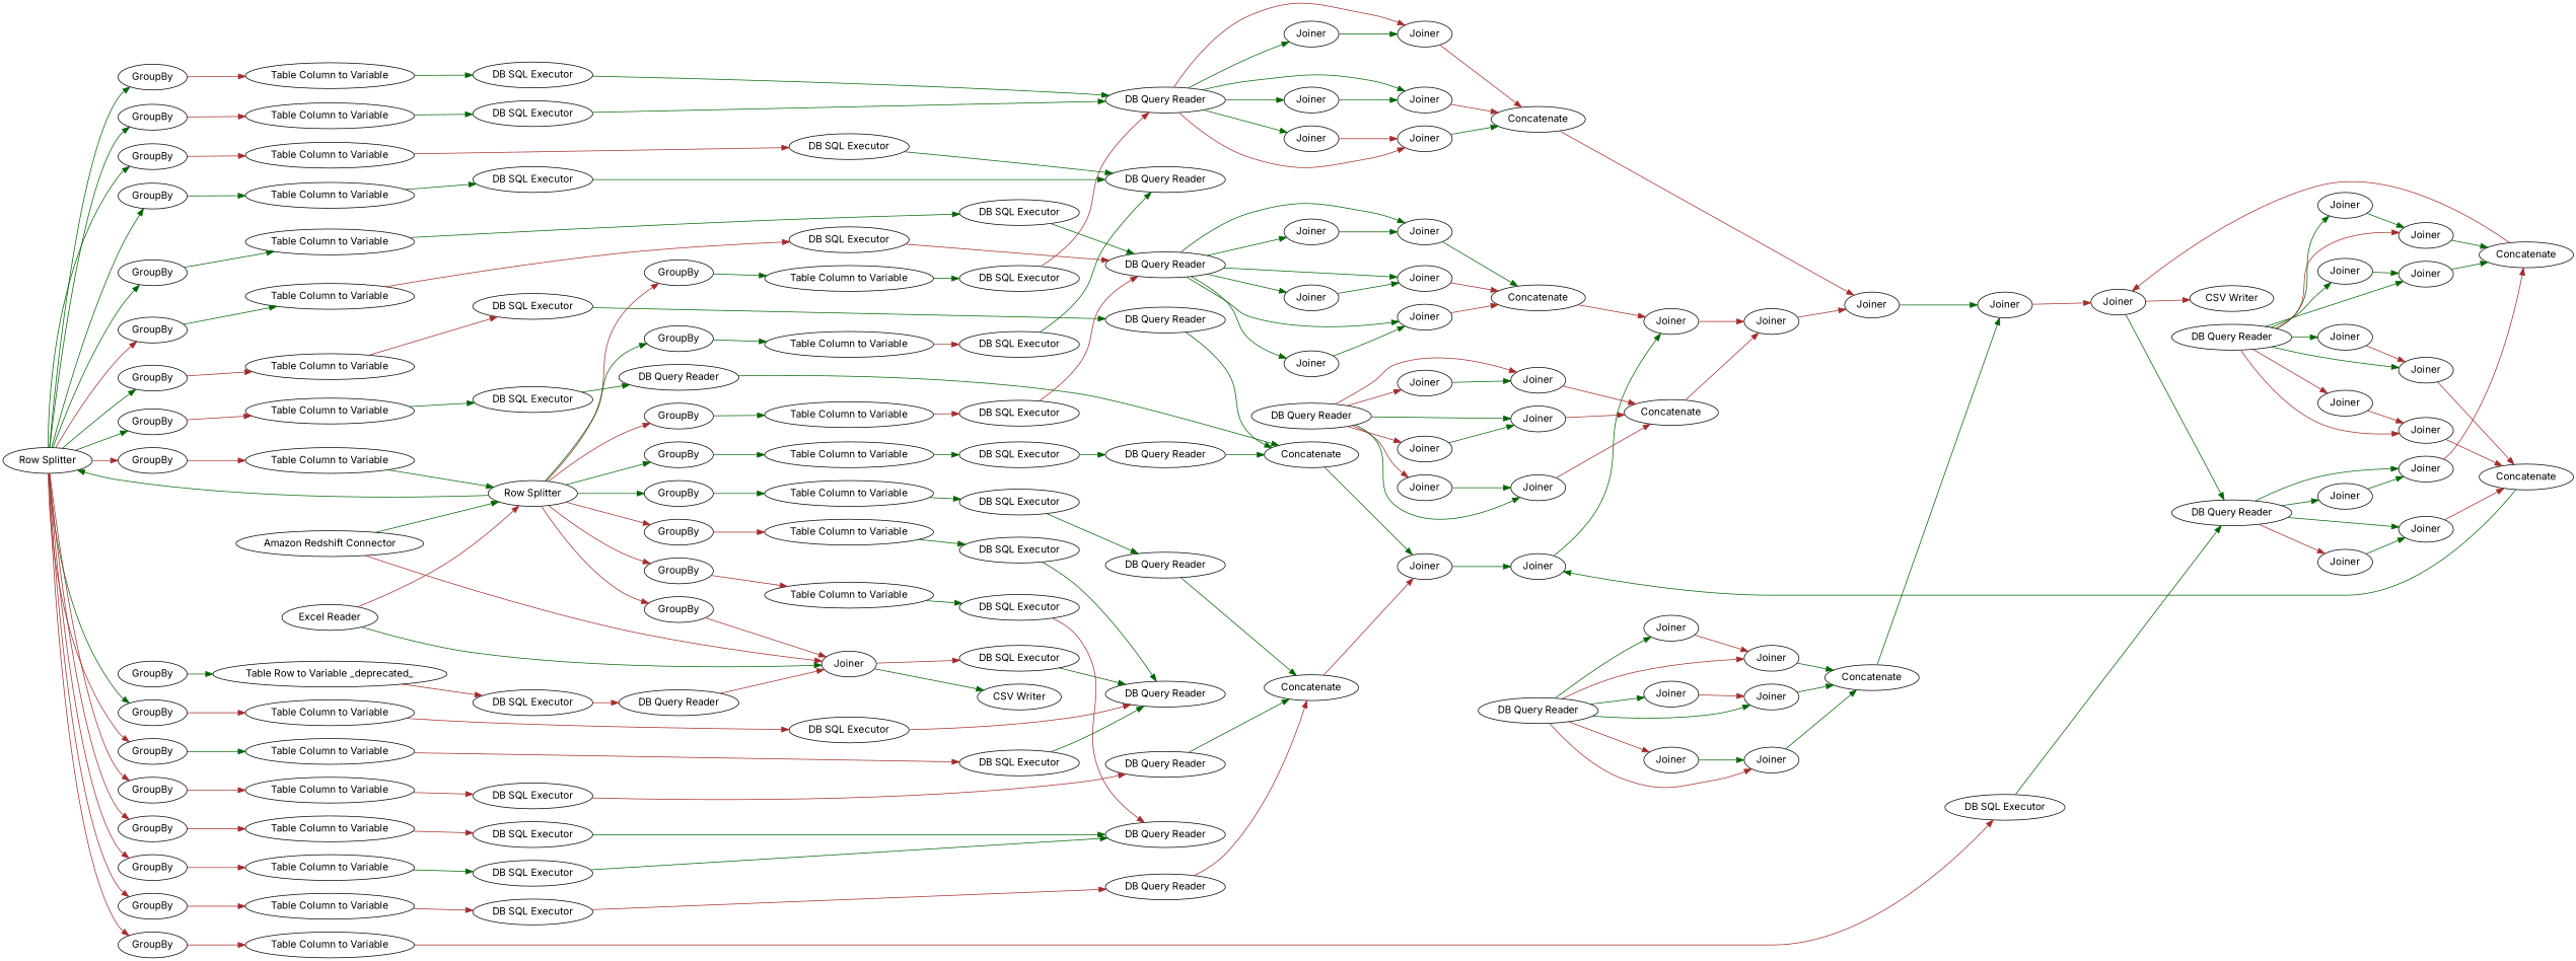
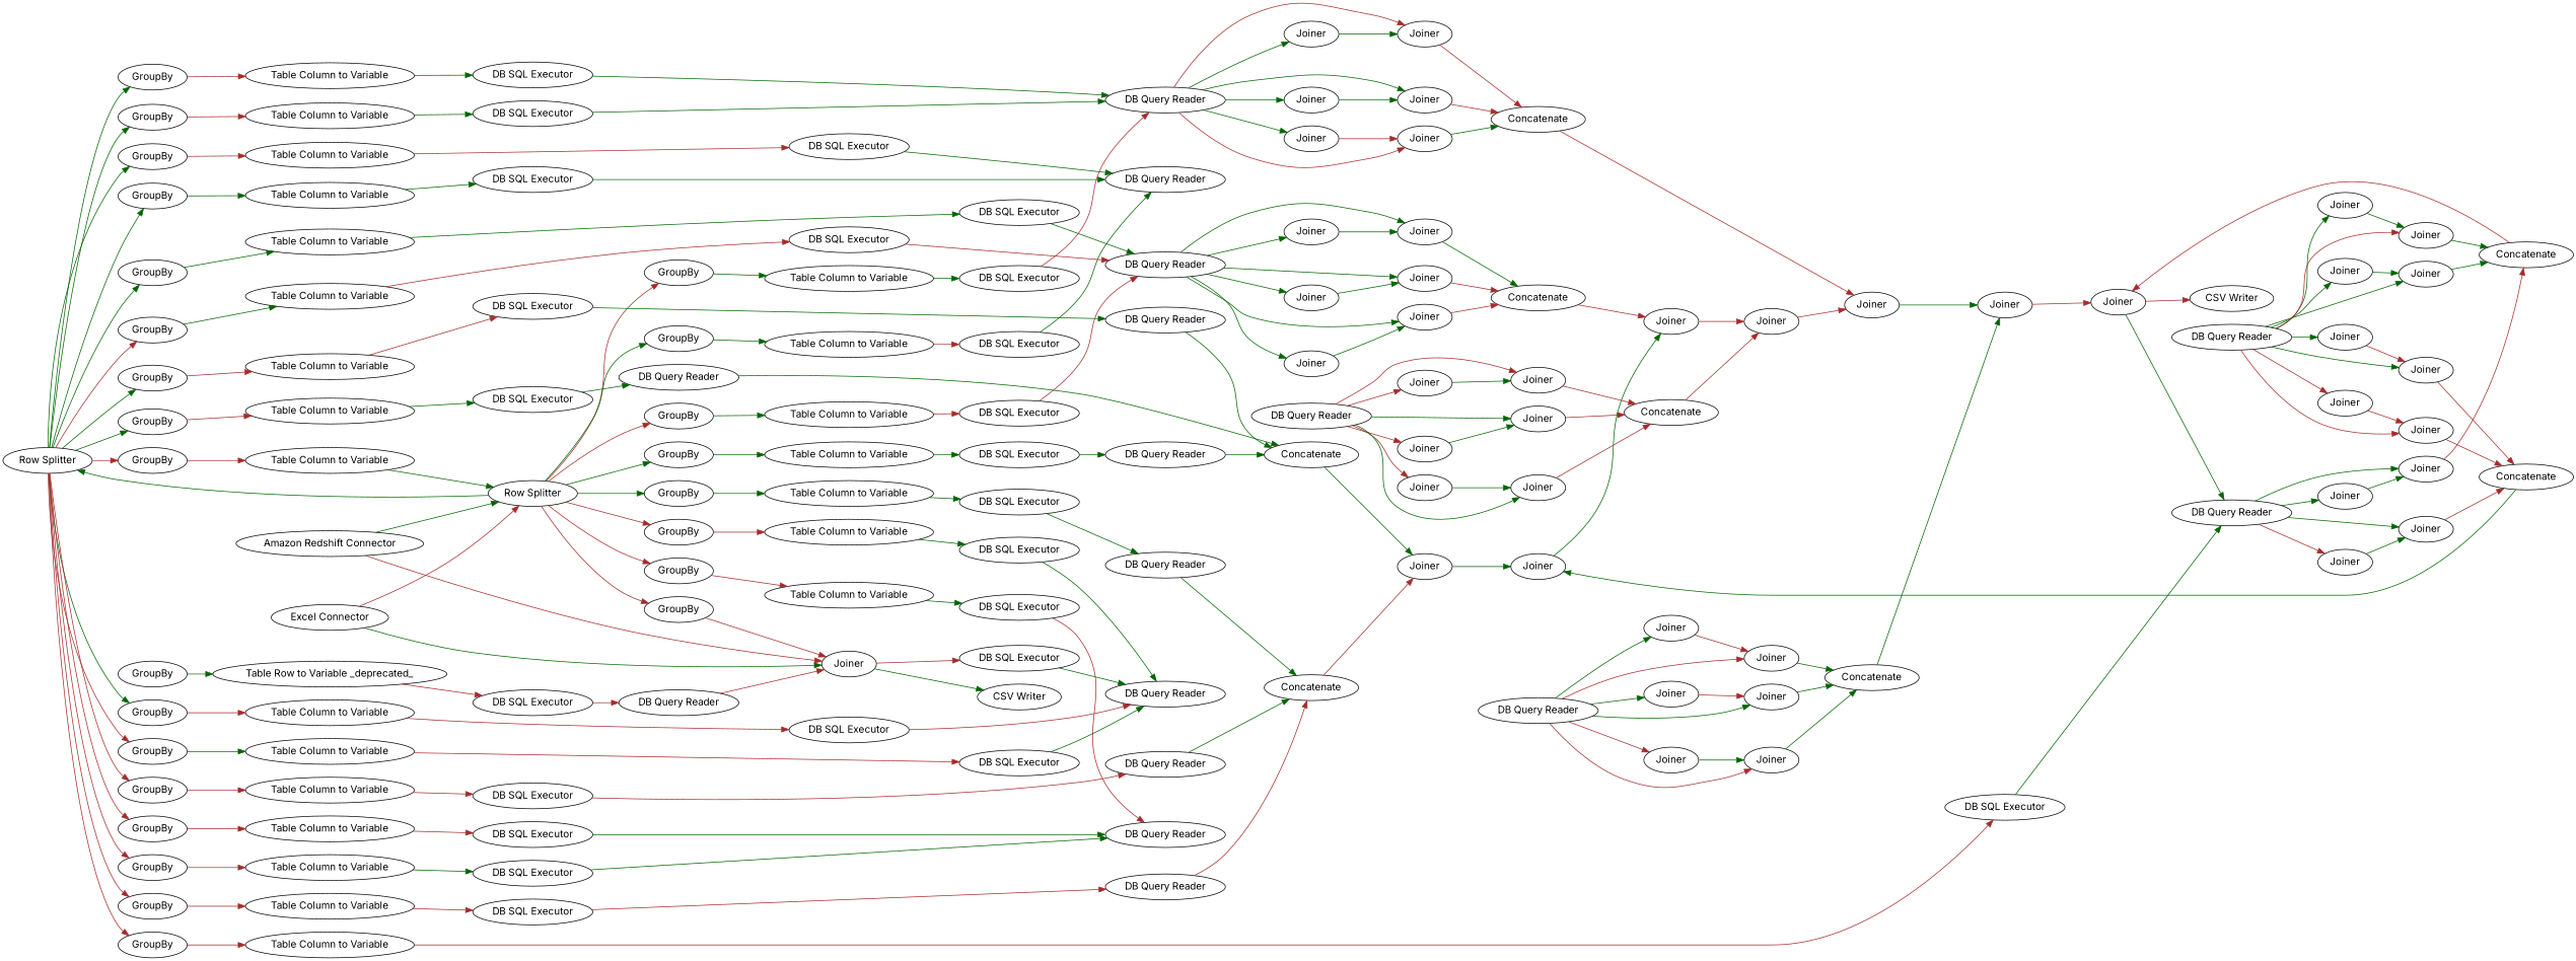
  digraph {
    rankdir=LR
    fontname=Inter
    node [fontname=Inter]
    edge [color=darkgreen fontname=Inter]
    n1 [label="Row Splitter"]
    n2 [label=GroupBy]
    n3 [label=GroupBy]
    n4 [label=GroupBy]
    n5 [label=GroupBy]
    n6 [label=GroupBy]
    n7 [label=GroupBy]
    n8 [label=GroupBy]
    n9 [label=GroupBy]
    n10 [label=GroupBy]
    n11 [label=GroupBy]
    n12 [label=GroupBy]
    n13 [label=GroupBy]
    n14 [label=GroupBy]
    n15 [label=GroupBy]
    n16 [label=GroupBy]
    n17 [label=GroupBy]
    n18 [label="Table Column to Variable"]
    n19 [label="DB Query Reader"]
    n20 [label=Concatenate]
    n21 [label=Joiner]
    n22 [label="DB Query Reader"]
    n23 [label=Joiner]
    n24 [label=Joiner]
    n25 [label=Joiner]
    n26 [label=Joiner]
    n27 [label=Joiner]
    n28 [label=Joiner]
    n29 [label=Joiner]
    n30 [label=Joiner]
    n31 [label=Concatenate]
    n32 [label=Joiner]
    n33 [label=Joiner]
    n34 [label="DB Query Reader"]
    n35 [label="CSV Writer"]
    n36 [label=Joiner]
    n37 [label=Concatenate]
    n38 [label=Joiner]
    n39 [label="Amazon Redshift Connector"]
    n40 [label="Row Splitter"]
    n41 [label=Joiner]
    n42 [label=GroupBy]
    n43 [label=GroupBy]
    n44 [label=GroupBy]
    n45 [label=GroupBy]
    n46 [label=GroupBy]
    n47 [label=GroupBy]
    n48 [label=GroupBy]
    n49 [label=GroupBy]
    n50 [label="Table Column to Variable"]
    n51 [label="DB SQL Executor"]
    n52 [label="DB Query Reader"]
    n53 [label="DB Query Reader"]
    n54 [label=Joiner]
    n55 [label=Joiner]
    n56 [label=Joiner]
    n57 [label=Joiner]
    n58 [label=Joiner]
    n59 [label=Concatenate]
    n60 [label=Joiner]
    n61 [label="Table Column to Variable"]
    n62 [label="DB SQL Executor"]
    n63 [label="DB Query Reader"]
    n64 [label="CSV Writer"]
    n65 [label="DB SQL Executor"]
    n66 [label="Table Column to Variable"]
    n67 [label="DB SQL Executor"]
    n68 [label=Joiner]
    n69 [label=Joiner]
    n70 [label=Concatenate]
    n71 [label="DB SQL Executor"]
    n72 [label="DB Query Reader"]
    n73 [label="Table Column to Variable"]
    n74 [label="DB SQL Executor"]
    n75 [label="DB SQL Executor"]
    n76 [label=Joiner]
    n77 [label=Joiner]
    n78 [label=Joiner]
    n79 [label="Table Column to Variable"]
    n80 [label="DB SQL Executor"]
    n81 [label="DB Query Reader"]
    n82 [label="Table Column to Variable"]
    n83 [label="DB SQL Executor"]
-   n84 [label="Excel Reader"]
+   n84 [label="Excel Connector"]
    n85 [label="DB SQL Executor"]
    n86 [label=Joiner]
    n87 [label=Joiner]
    n88 [label=Joiner]
    n89 [label=Joiner]
    n90 [label="Table Column to Variable"]
    n91 [label="DB Query Reader"]
    n92 [label=Joiner]
    n93 [label=Joiner]
    n94 [label=Joiner]
    n95 [label=Joiner]
    n96 [label=Joiner]
    n97 [label=Joiner]
    n98 [label=Concatenate]
    n99 [label="DB SQL Executor"]
    n100 [label="DB Query Reader"]
    n101 [label=Concatenate]
    n102 [label=Joiner]
    n103 [label="Table Column to Variable"]
    n104 [label="DB Query Reader"]
    n105 [label="Table Column to Variable"]
    n106 [label="DB SQL Executor"]
    n107 [label="DB Query Reader"]
    n108 [label="Table Column to Variable"]
    n109 [label="DB SQL Executor"]
    n110 [label="DB Query Reader"]
    n111 [label=Joiner]
    n112 [label=Joiner]
    n113 [label="DB Query Reader"]
    n114 [label=Joiner]
    n115 [label=Joiner]
    n116 [label=Joiner]
    n117 [label=Joiner]
    n118 [label="DB SQL Executor"]
    n119 [label="DB Query Reader"]
    n120 [label="DB SQL Executor"]
    n121 [label=Joiner]
    n122 [label=Joiner]
    n123 [label="DB SQL Executor"]
    n124 [label="Table Column to Variable"]
    n125 [label="Table Column to Variable"]
    n126 [label="DB SQL Executor"]
    n127 [label="Table Column to Variable"]
    n128 [label="Table Column to Variable"]
    n129 [label="Table Column to Variable"]
    n130 [label="Table Column to Variable"]
    n131 [label="DB SQL Executor"]
    n132 [label="Table Column to Variable"]
    n133 [label="DB SQL Executor"]
    n134 [label="DB Query Reader"]
    n135 [label="Table Column to Variable"]
    n136 [label="DB SQL Executor"]
    n137 [label=Concatenate]
    n138 [label="Table Column to Variable"]
    n139 [label="Table Column to Variable"]
    n140 [label="DB SQL Executor"]
    n141 [label="DB SQL Executor"]
    n142 [label="Table Row to Variable _deprecated_"]
    n143 [label="Table Column to Variable"]
    n144 [label="DB SQL Executor"]
    n145 [label="DB SQL Executor"]
    n146 [label="Table Column to Variable"]
    n147 [label=GroupBy]
    n1 -> n2
    n1 -> n3 [color=brown]
    n1 -> n4
    n1 -> n5
    n1 -> n6
    n1 -> n7
    n1 -> n8 [color=brown]
    n1 -> n9 [color=brown]
    n1 -> n10
    n1 -> n11
    n1 -> n12 [color=brown]
    n1 -> n13 [color=brown]
    n1 -> n14 [color=brown]
    n1 -> n15 [color=brown]
    n1 -> n16
    n1 -> n17 [color=brown]
    n2 -> n18 [color=brown]
    n3 -> n66 [color=brown]
    n4 -> n73 [color=brown]
    n5 -> n82
    n6 -> n90 [color=brown]
    n7 -> n105 [color=brown]
    n8 -> n108 [color=brown]
    n9 -> n124 [color=brown]
    n10 -> n79 [color=brown]
    n11 -> n128 [color=brown]
    n12 -> n129 [color=brown]
    n13 -> n50
    n14 -> n135
    n15 -> n139 [color=brown]
    n16 -> n138
    n17 -> n146 [color=brown]
    n18 -> n71 [color=brown]
    n19 -> n20 [color=brown]
    n20 -> n21 [color=brown]
    n21 -> n76
    n22 -> n23
    n22 -> n24 [color=brown]
    n22 -> n25
    n22 -> n26
    n22 -> n27 [color=brown]
    n22 -> n28
    n23 -> n24 [color=brown]
    n24 -> n59
    n25 -> n26
    n26 -> n59 [color=brown]
    n27 -> n59 [color=brown]
    n28 -> n27
    n29 -> n30
    n30 -> n31
    n31 -> n33 [color=brown]
    n32 -> n33 [color=brown]
    n33 -> n34
    n33 -> n35 [color=brown]
    n34 -> n86 [color=brown]
    n34 -> n87
    n34 -> n88
    n34 -> n89
    n36 -> n37 [color=brown]
    n37 -> n38 [color=brown]
    n38 -> n60 [color=brown]
    n39 -> n40
    n39 -> n41 [color=brown]
    n40 -> n1
    n40 -> n42 [color=brown]
    n40 -> n43 [color=brown]
    n40 -> n44
    n40 -> n45 [color=brown]
    n40 -> n46 [color=brown]
    n40 -> n47
    n40 -> n48 [color=brown]
    n40 -> n49
    n41 -> n64
    n41 -> n65 [color=brown]
    n42 -> n61 [color=brown]
    n43 -> n125
    n44 -> n103
    n45 -> n127 [color=brown]
    n46 -> n130
    n47 -> n132
    n48 -> n41 [color=brown]
    n49 -> n143
    n50 -> n51 [color=brown]
    n51 -> n52 [color=brown]
    n52 -> n68
    n52 -> n69
    n52 -> n77
    n52 -> n102
    n52 -> n121
    n52 -> n122
    n53 -> n36
    n53 -> n54 [color=brown]
    n53 -> n55 [color=brown]
    n53 -> n56 [color=brown]
    n53 -> n57 [color=brown]
    n53 -> n58
    n54 -> n36
    n55 -> n58
    n56 -> n37 [color=brown]
    n57 -> n56
    n58 -> n37 [color=brown]
    n59 -> n60 [color=brown]
    n60 -> n32
    n61 -> n62
    n62 -> n81
    n63 -> n41 [color=brown]
    n65 -> n81
    n66 -> n67 [color=brown]
    n67 -> n19 [color=brown]
    n68 -> n69
    n69 -> n70 [color=brown]
    n70 -> n78 [color=brown]
    n71 -> n72
    n73 -> n74 [color=brown]
    n74 -> n104
    n75 -> n72
    n76 -> n78
    n77 -> n70 [color=brown]
    n78 -> n38 [color=brown]
    n79 -> n80 [color=brown]
    n80 -> n81 [color=brown]
    n82 -> n83
    n83 -> n72
    n84 -> n40 [color=brown]
    n84 -> n41
    n85 -> n34
    n86 -> n87
    n87 -> n137 [color=brown]
    n88 -> n89
    n89 -> n31 [color=brown]
    n90 -> n144
    n91 -> n92 [color=brown]
    n91 -> n93
    n91 -> n94
    n91 -> n95 [color=brown]
    n91 -> n96
    n91 -> n97 [color=brown]
    n92 -> n98
    n93 -> n94 [color=brown]
    n94 -> n98
    n95 -> n98
    n96 -> n92 [color=brown]
    n97 -> n95
    n98 -> n32
    n99 -> n100 [color=brown]
    n101 -> n21
    n102 -> n77
    n103 -> n75 [color=brown]
    n104 -> n101
    n105 -> n106
    n106 -> n107
    n107 -> n101
    n108 -> n40
    n109 -> n110
    n110 -> n101
    n111 -> n112
    n112 -> n31
    n113 -> n29
    n113 -> n30
    n113 -> n111
    n113 -> n112 [color=brown]
    n113 -> n114
    n113 -> n115
    n113 -> n116 [color=brown]
    n113 -> n117 [color=brown]
    n114 -> n115 [color=brown]
    n115 -> n137 [color=brown]
    n116 -> n137 [color=brown]
    n117 -> n116 [color=brown]
    n118 -> n119 [color=brown]
    n119 -> n20
    n120 -> n52
    n121 -> n122
    n122 -> n70
    n123 -> n63 [color=brown]
    n124 -> n85 [color=brown]
    n125 -> n126
    n126 -> n22 [color=brown]
    n127 -> n99
    n128 -> n141
    n129 -> n118 [color=brown]
    n130 -> n131 [color=brown]
    n131 -> n52 [color=brown]
    n132 -> n133
    n133 -> n134
    n134 -> n20
    n135 -> n136 [color=brown]
    n136 -> n81
    n137 -> n76
    n138 -> n120
    n139 -> n140
    n140 -> n100
    n141 -> n22
    n142 -> n123 [color=brown]
    n143 -> n109
    n144 -> n22
    n145 -> n100
    n146 -> n145 [color=brown]
    n147 -> n142
  }
